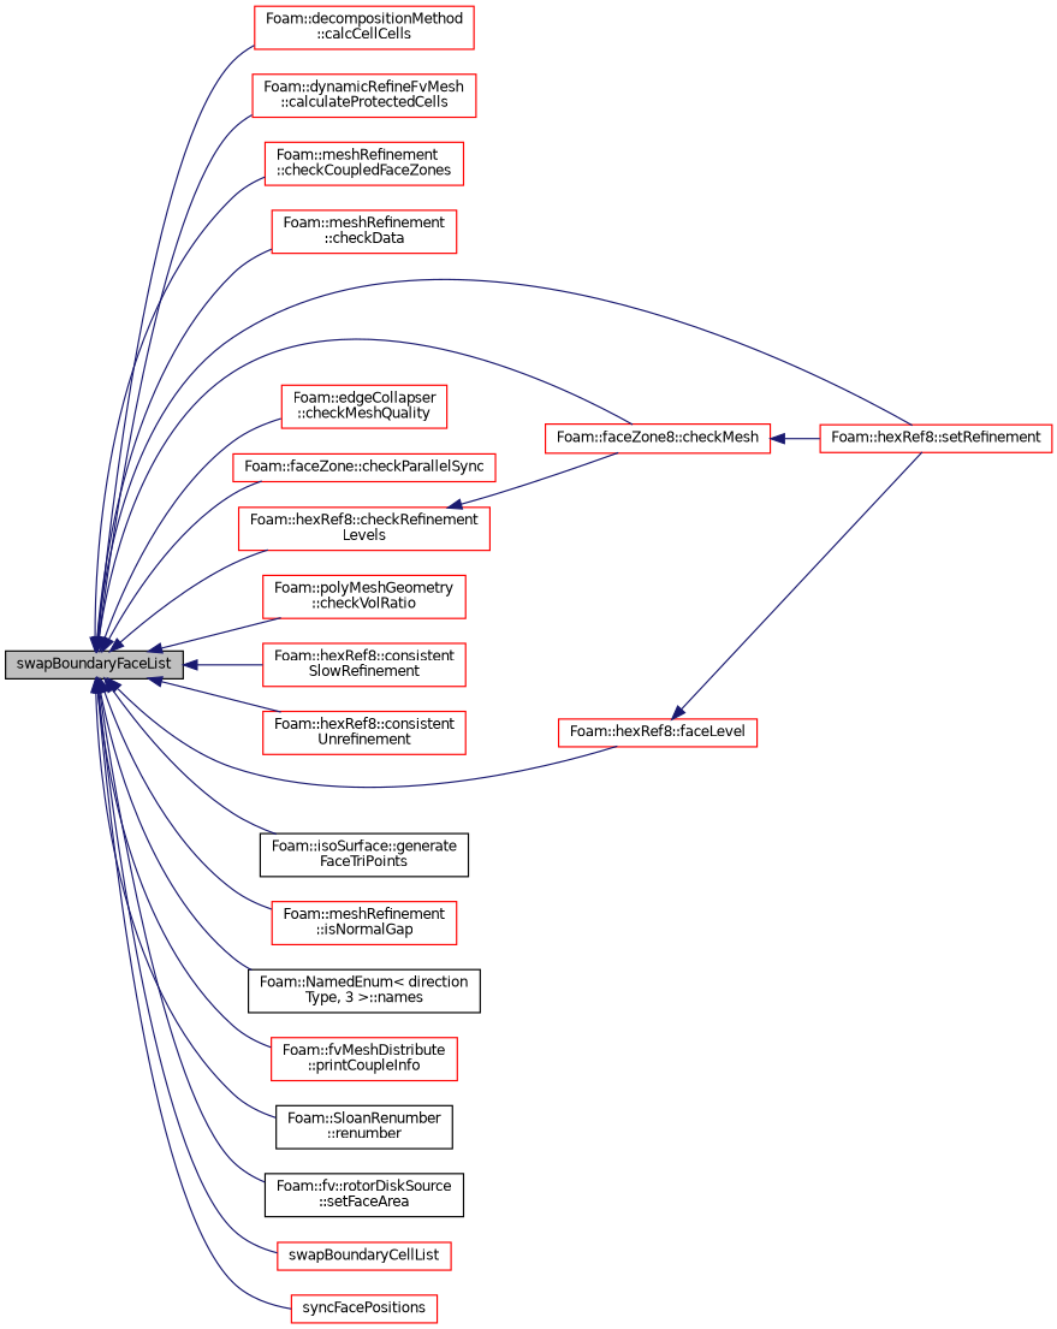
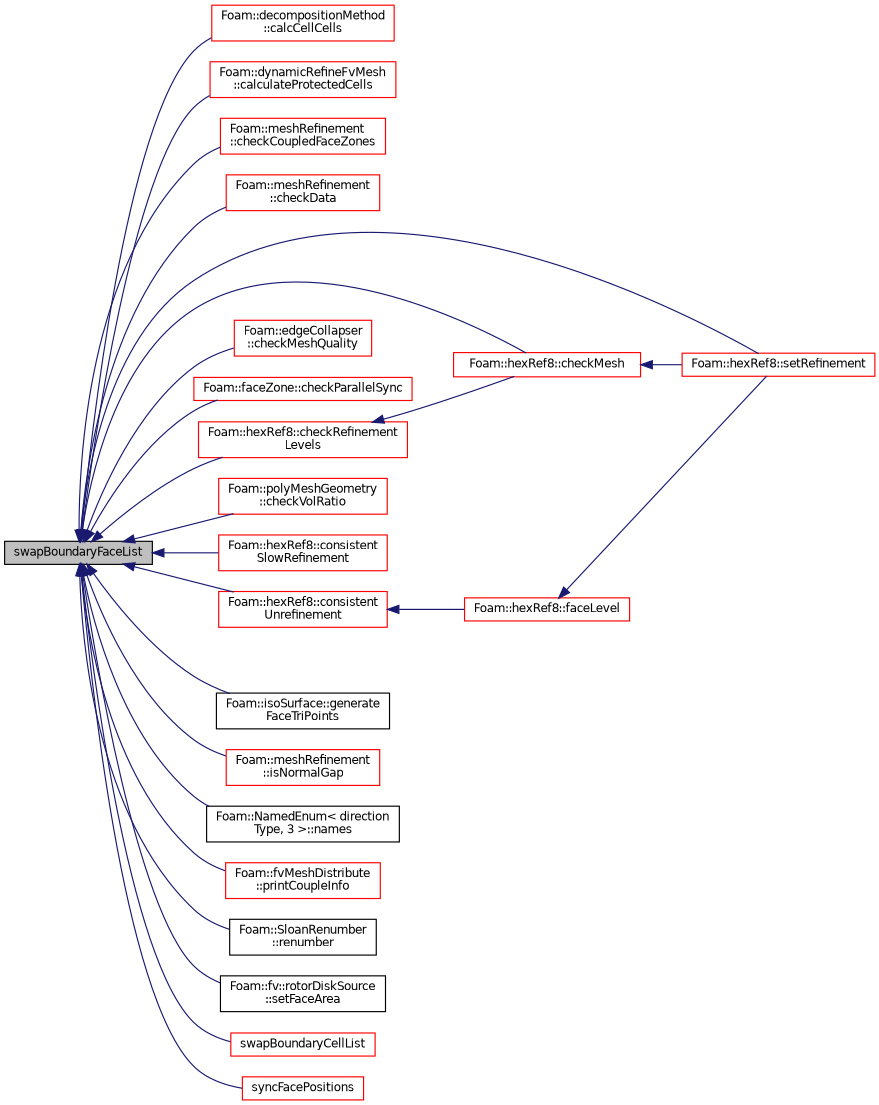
  digraph {
    rankdir=LR
    node [color=red fontname=Helvetica fontsize=10 shape=record]
    edge [color=midnightblue dir=back fontname=Helvetica fontsize=10 labelfontname=Helvetica labelfontsize=10 style=solid]
    n1 [color=black fillcolor=grey75 fontcolor=black height=0.2 label=swapBoundaryFaceList style=filled width=0.4]
    n2 [height=0.2 label="Foam::decompositionMethod\l::calcCellCells" width=0.4]
    n3 [height=0.2 label="Foam::dynamicRefineFvMesh\l::calculateProtectedCells" width=0.4]
    n4 [height=0.2 label="Foam::meshRefinement\l::checkCoupledFaceZones" width=0.4]
    n5 [height=0.2 label="Foam::meshRefinement\l::checkData" width=0.4]
-   n6 [height=0.2 label="Foam::faceZone8::checkMesh" width=0.4]
+   n6 [height=0.2 label="Foam::hexRef8::checkMesh" width=0.4]
    n7 [height=0.2 label="Foam::hexRef8::setRefinement" width=0.4]
    n8 [height=0.2 label="Foam::edgeCollapser\l::checkMeshQuality" width=0.4]
    n9 [height=0.2 label="Foam::faceZone::checkParallelSync" width=0.4]
    n10 [height=0.2 label="Foam::hexRef8::checkRefinement\lLevels" width=0.4]
    n11 [height=0.2 label="Foam::polyMeshGeometry\l::checkVolRatio" width=0.4]
    n12 [height=0.2 label="Foam::hexRef8::consistent\lSlowRefinement" width=0.4]
    n13 [height=0.2 label="Foam::hexRef8::consistent\lUnrefinement" width=0.4]
    n14 [height=0.2 label="Foam::hexRef8::faceLevel" width=0.4]
    n15 [color=black height=0.2 label="Foam::isoSurface::generate\lFaceTriPoints" width=0.4]
    n16 [height=0.2 label="Foam::meshRefinement\l::isNormalGap" width=0.4]
    n17 [color=black height=0.2 label="Foam::NamedEnum\< direction\lType, 3 \>::names" width=0.4]
    n18 [height=0.2 label="Foam::fvMeshDistribute\l::printCoupleInfo" width=0.4]
    n19 [color=black height=0.2 label="Foam::SloanRenumber\l::renumber" width=0.4]
    n20 [color=black height=0.2 label="Foam::fv::rotorDiskSource\l::setFaceArea" width=0.4]
    n21 [height=0.2 label=swapBoundaryCellList width=0.4]
    n22 [height=0.2 label=syncFacePositions width=0.4]
    n1 -> n2
    n1 -> n3
    n1 -> n4
    n1 -> n5
    n1 -> n6
    n1 -> n7
    n1 -> n8
    n1 -> n9
    n1 -> n10
    n1 -> n11
    n1 -> n12
    n1 -> n13
-   n1 -> n14
+   n13 -> n14
    n1 -> n15
    n1 -> n16
    n1 -> n17
    n1 -> n18
    n1 -> n19
    n1 -> n20
    n1 -> n21
    n1 -> n22
    n6 -> n7
    n10 -> n6
    n14 -> n7
  }
